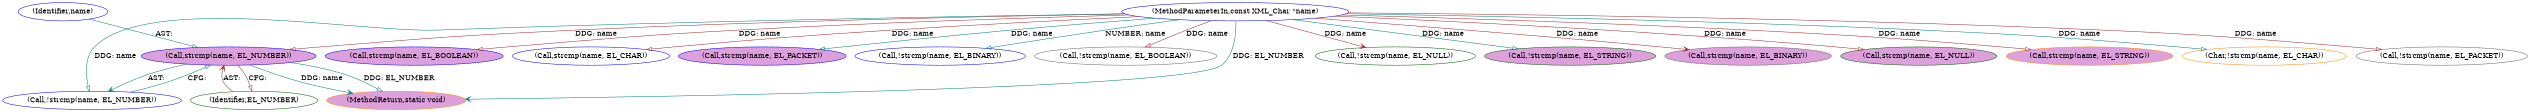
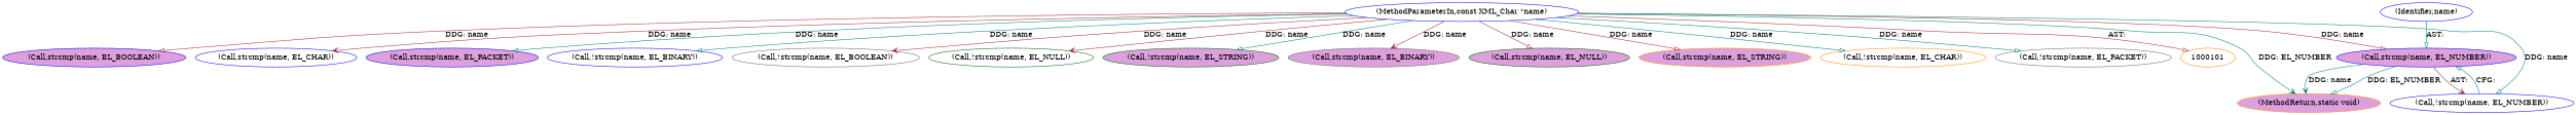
  digraph {
    node [color=blue fillcolor=white style=filled]
    edge [arrowhead=onormal color=brown]
    n1 [fillcolor=plum label="(Call,strcmp(name, EL_NUMBER))"]
    n2 [color=darkorange fillcolor=plum label="(MethodReturn,static void)"]
    n3 [label="(Call,!strcmp(name, EL_NUMBER))"]
-   n4 [color=darkgreen label="(Identifier,EL_NUMBER)"]
    n5 [label="(MethodParameterIn,const XML_Char *name)"]
    n6 [fillcolor=plum label="(Call,strcmp(name, EL_BOOLEAN))"]
    n7 [label="(Call,strcmp(name, EL_CHAR))"]
    n8 [fillcolor=plum label="(Call,strcmp(name, EL_PACKET))"]
    n9 [label="(Call,!strcmp(name, EL_BINARY))"]
    n10 [color=gray40 label="(Call,!strcmp(name, EL_BOOLEAN))"]
    n11 [color=darkgreen label="(Call,!strcmp(name, EL_NULL))"]
    n12 [color=darkgreen fillcolor=plum label="(Call,!strcmp(name, EL_STRING))"]
    n13 [color=gray40 fillcolor=plum label="(Call,strcmp(name, EL_BINARY))"]
    n14 [color=darkgreen fillcolor=plum label="(Call,strcmp(name, EL_NULL))"]
    n15 [color=darkorange fillcolor=plum label="(Call,strcmp(name, EL_STRING))"]
-   n16 [color=darkorange label="(Char,!strcmp(name, EL_CHAR))"]
+   n16 [color=darkorange label="(Call,!strcmp(name, EL_CHAR))"]
    n17 [color=gray40 label="(Call,!strcmp(name, EL_PACKET))"]
+   1000101 [color=darkorange]
    n19 [label="(Identifier,name)"]
    n1 -> n2 [color=teal label="DDG: EL_NUMBER"]
    n1 -> n2 [arrowhead=vee color=teal label="DDG: name"]
-   n1 -> n3 [arrowhead=vee color=teal label="AST: "]
-   n1 -> n4 [label="CFG: "]
+   n1 -> n3 [arrowhead=vee label="AST: "]
    n3 -> n1 [color=teal label="CFG: "]
-   n4 -> n1 [arrowhead=vee label="AST: "]
    n5 -> n1 [label="DDG: name"]
    n5 -> n2 [arrowhead=vee color=teal label="DDG: EL_NUMBER"]
    n5 -> n3 [color=teal label="DDG: name"]
    n5 -> n6 [label="DDG: name"]
-   n5 -> n7 [label="DDG: name"]
+   n5 -> n7 [arrowhead=vee label="DDG: name"]
    n5 -> n8 [color=teal label="DDG: name"]
-   n5 -> n9 [color=teal label="NUMBER: name"]
-   n5 -> n10 [label="DDG: name"]
+   n5 -> n9 [color=teal label="DDG: name"]
+   n5 -> n10 [arrowhead=vee label="DDG: name"]
    n5 -> n11 [arrowhead=vee label="DDG: name"]
    n5 -> n12 [color=teal label="DDG: name"]
    n5 -> n13 [arrowhead=vee label="DDG: name"]
    n5 -> n14 [label="DDG: name"]
    n5 -> n15 [label="DDG: name"]
    n5 -> n16 [color=teal label="DDG: name"]
-   n5 -> n17 [label="DDG: name"]
+   n5 -> n17 [color=teal label="DDG: name"]
+   n5 -> 1000101 [label="AST: "]
    n19 -> n1 [color=teal label="AST: "]
  }
